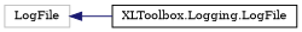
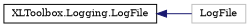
  digraph {
    rankdir=LR
    fontname="DejaVu Serif"
    node [fontname="DejaVu Serif" fontsize=10 shape=record]
    n1 [color=grey75 height=0.2 label=LogFile width=0.4]
    n2 [color=black height=0.2 label="XLToolbox.Logging.LogFile" width=0.4]
-   n1 -> n2 [color=midnightblue dir=back fontname="DejaVu Serif" fontsize=10 labelfontname=Helvetica labelfontsize=10 style=solid]
+   n2 -> n1 [color=midnightblue dir=back fontname="DejaVu Serif" fontsize=10 labelfontname=Helvetica labelfontsize=10 style=solid]
  }
